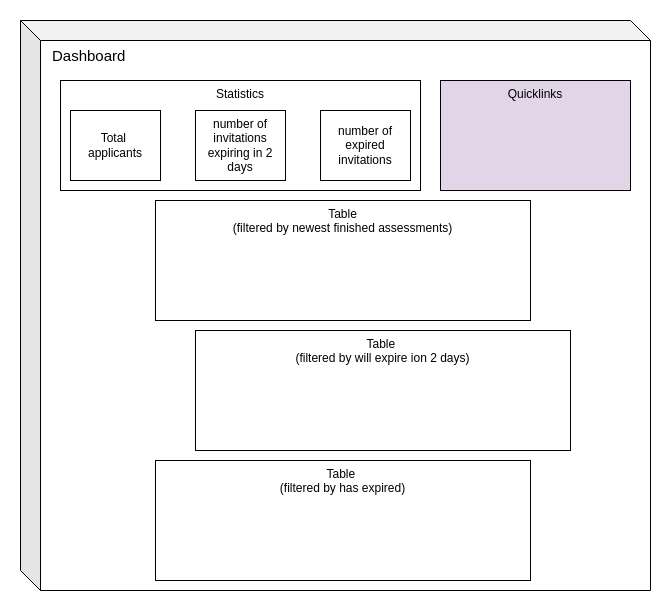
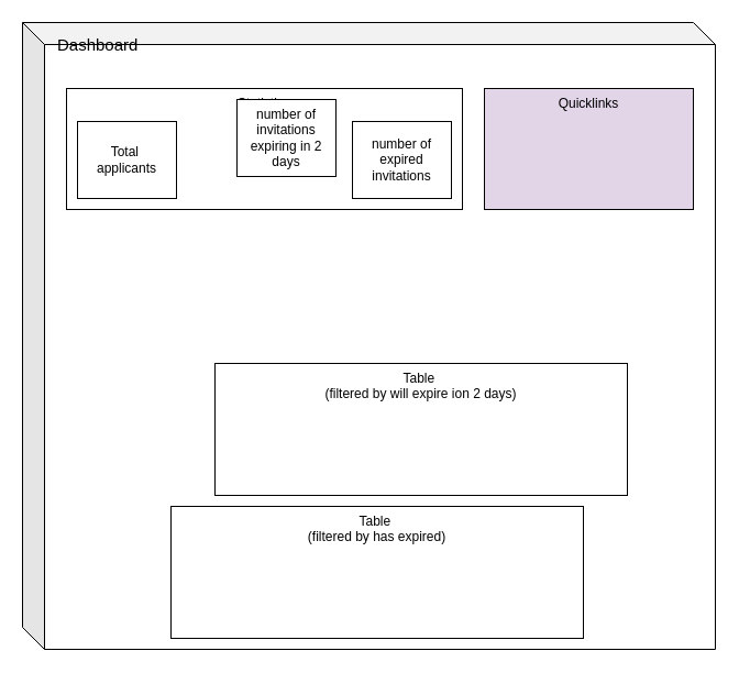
  <mxCell id="0" />
  <mxCell id="1" parent="0" />
  <mxCell id="2" value="" style="shape=cube;whiteSpace=wrap;html=1;boundedLbl=1;backgroundOutline=1;darkOpacity=0.05;darkOpacity2=0.1;" parent="1" vertex="1"><mxGeometry x="20" y="20" width="630" height="570" as="geometry" /></mxCell>
- <mxCell id="3" value="&lt;div align=&quot;left&quot;&gt;Dashboard&lt;/div&gt;" style="text;html=1;align=left;verticalAlign=middle;whiteSpace=wrap;rounded=0;fontSize=15;" parent="1" vertex="1"><mxGeometry x="50" y="40" width="170" height="30" as="geometry" /></mxCell>
+ <mxCell id="3" value="&lt;div align=&quot;left&quot;&gt;Dashboard&lt;/div&gt;" style="text;html=1;align=left;verticalAlign=middle;whiteSpace=wrap;rounded=0;fontSize=15;" parent="1" vertex="1"><mxGeometry x="50" y="25" width="170" height="30" as="geometry" /></mxCell>
  <mxCell id="4" value="Statistics" style="rounded=0;whiteSpace=wrap;html=1;verticalAlign=top;" parent="1" vertex="1"><mxGeometry x="60" y="80" width="360" height="110" as="geometry" /></mxCell>
  <mxCell id="5" value="Quicklinks" style="rounded=0;whiteSpace=wrap;html=1;verticalAlign=top;fillColor=#e1d5e7;" parent="1" vertex="1"><mxGeometry x="440" y="80" width="190" height="110" as="geometry" /></mxCell>
- <mxCell id="6" value="Table&lt;br&gt;(filtered by newest finished assessments)" style="rounded=0;whiteSpace=wrap;html=1;verticalAlign=top;" vertex="1" parent="1"><mxGeometry x="155" y="200" width="375" height="120" as="geometry" /></mxCell>
  <mxCell id="7" value="&lt;div&gt;Table&amp;nbsp;&lt;/div&gt;&lt;div&gt;(filtered by will expire ion 2 days)&lt;/div&gt;" style="rounded=0;whiteSpace=wrap;html=1;verticalAlign=top;" vertex="1" parent="1"><mxGeometry x="195" y="330" width="375" height="120" as="geometry" /></mxCell>
  <mxCell id="8" value="&lt;div&gt;Table&amp;nbsp;&lt;/div&gt;&lt;div&gt;(filtered by has expired)&lt;/div&gt;" style="rounded=0;whiteSpace=wrap;html=1;verticalAlign=top;" vertex="1" parent="1"><mxGeometry x="155" y="460" width="375" height="120" as="geometry" /></mxCell>
  <mxCell id="9" value="&lt;div&gt;Total&amp;nbsp;&lt;/div&gt;&lt;div&gt;applicants&lt;/div&gt;" style="rounded=0;whiteSpace=wrap;html=1;" vertex="1" parent="1"><mxGeometry x="70" y="110" width="90" height="70" as="geometry" /></mxCell>
- <mxCell id="10" value="number of invitations expiring in 2 days" style="rounded=0;whiteSpace=wrap;html=1;" vertex="1" parent="1"><mxGeometry x="195" y="110" width="90" height="70" as="geometry" /></mxCell>
+ <mxCell id="10" value="number of invitations expiring in 2 days" style="rounded=0;whiteSpace=wrap;html=1;" vertex="1" parent="1"><mxGeometry x="215" y="90" width="90" height="70" as="geometry" /></mxCell>
  <mxCell id="11" value="number of expired invitations" style="rounded=0;whiteSpace=wrap;html=1;" vertex="1" parent="1"><mxGeometry x="320" y="110" width="90" height="70" as="geometry" /></mxCell>
